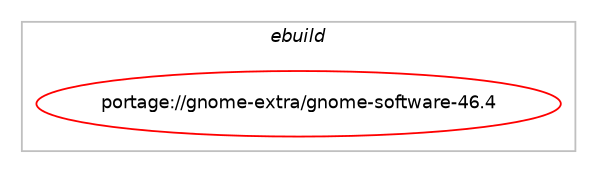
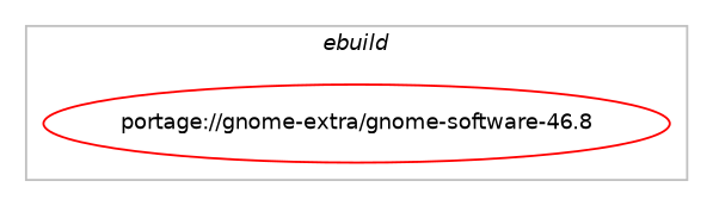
  digraph {
    compound=true
    concentrate=true
    fontname=Helvetica
    fontsize=10
    newrank=true
    rankdir=LR
    ranksep=1.5
-   n1 [color=red fontname=Helvetica fontsize=10 label="portage://gnome-extra/gnome-software-46.4" width=4]
+   n1 [color=red fontname=Helvetica fontsize=10 label="portage://gnome-extra/gnome-software-46.8" width=4]
    subgraph cluster_1 {
      color=gray
      label=<<i>ebuild</i>>
      n1
    }
    subgraph cluster_2 {
      color=gray
      label=<<i>dependencies</i>>
      subgraph cluster_3 {
        color=gray
        fillcolor="#eeeeee"
        label=<<i>compile</i>>
        style=filled
      }
      subgraph cluster_4 {
        color=gray
        fillcolor="#eeeeee"
        label=<<i>compile and run</i>>
        style=filled
      }
      subgraph cluster_5 {
        color=gray
        fillcolor="#eeeeee"
        label=<<i>run</i>>
        style=filled
      }
    }
    subgraph cluster_6 {
      color=gray
      label=<<i>candidates</i>>
      rank=same
    }
  }
